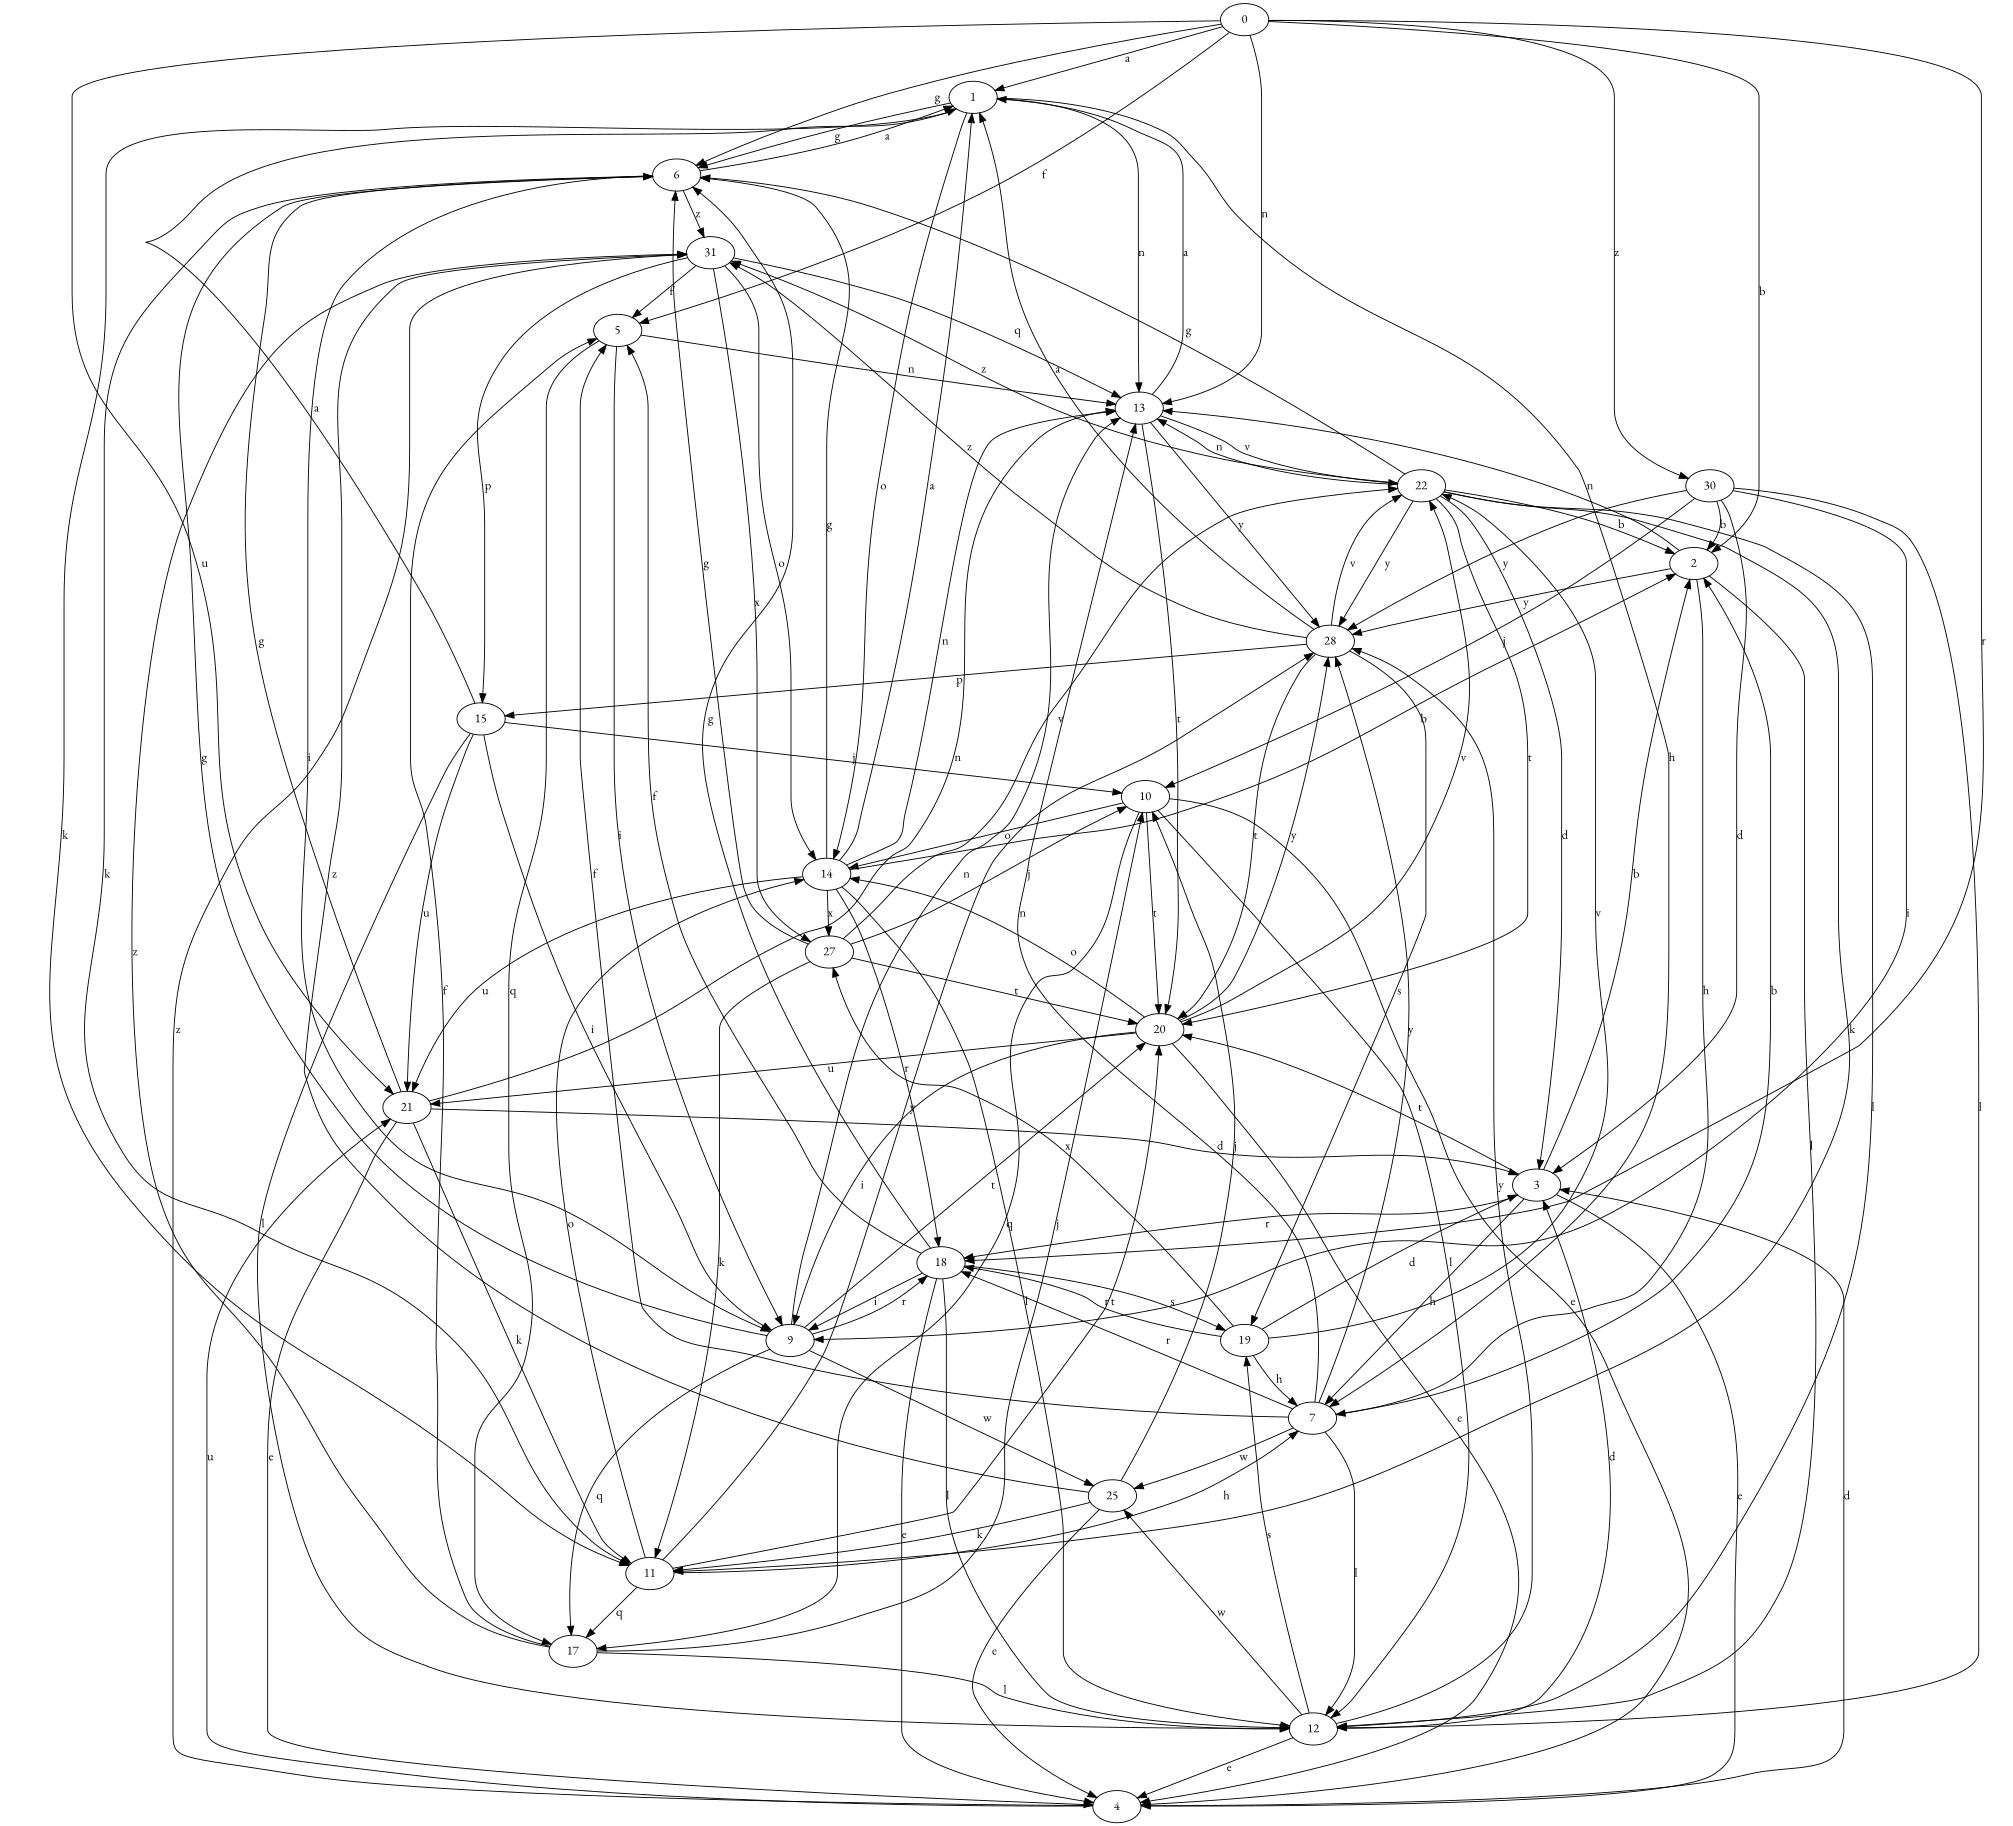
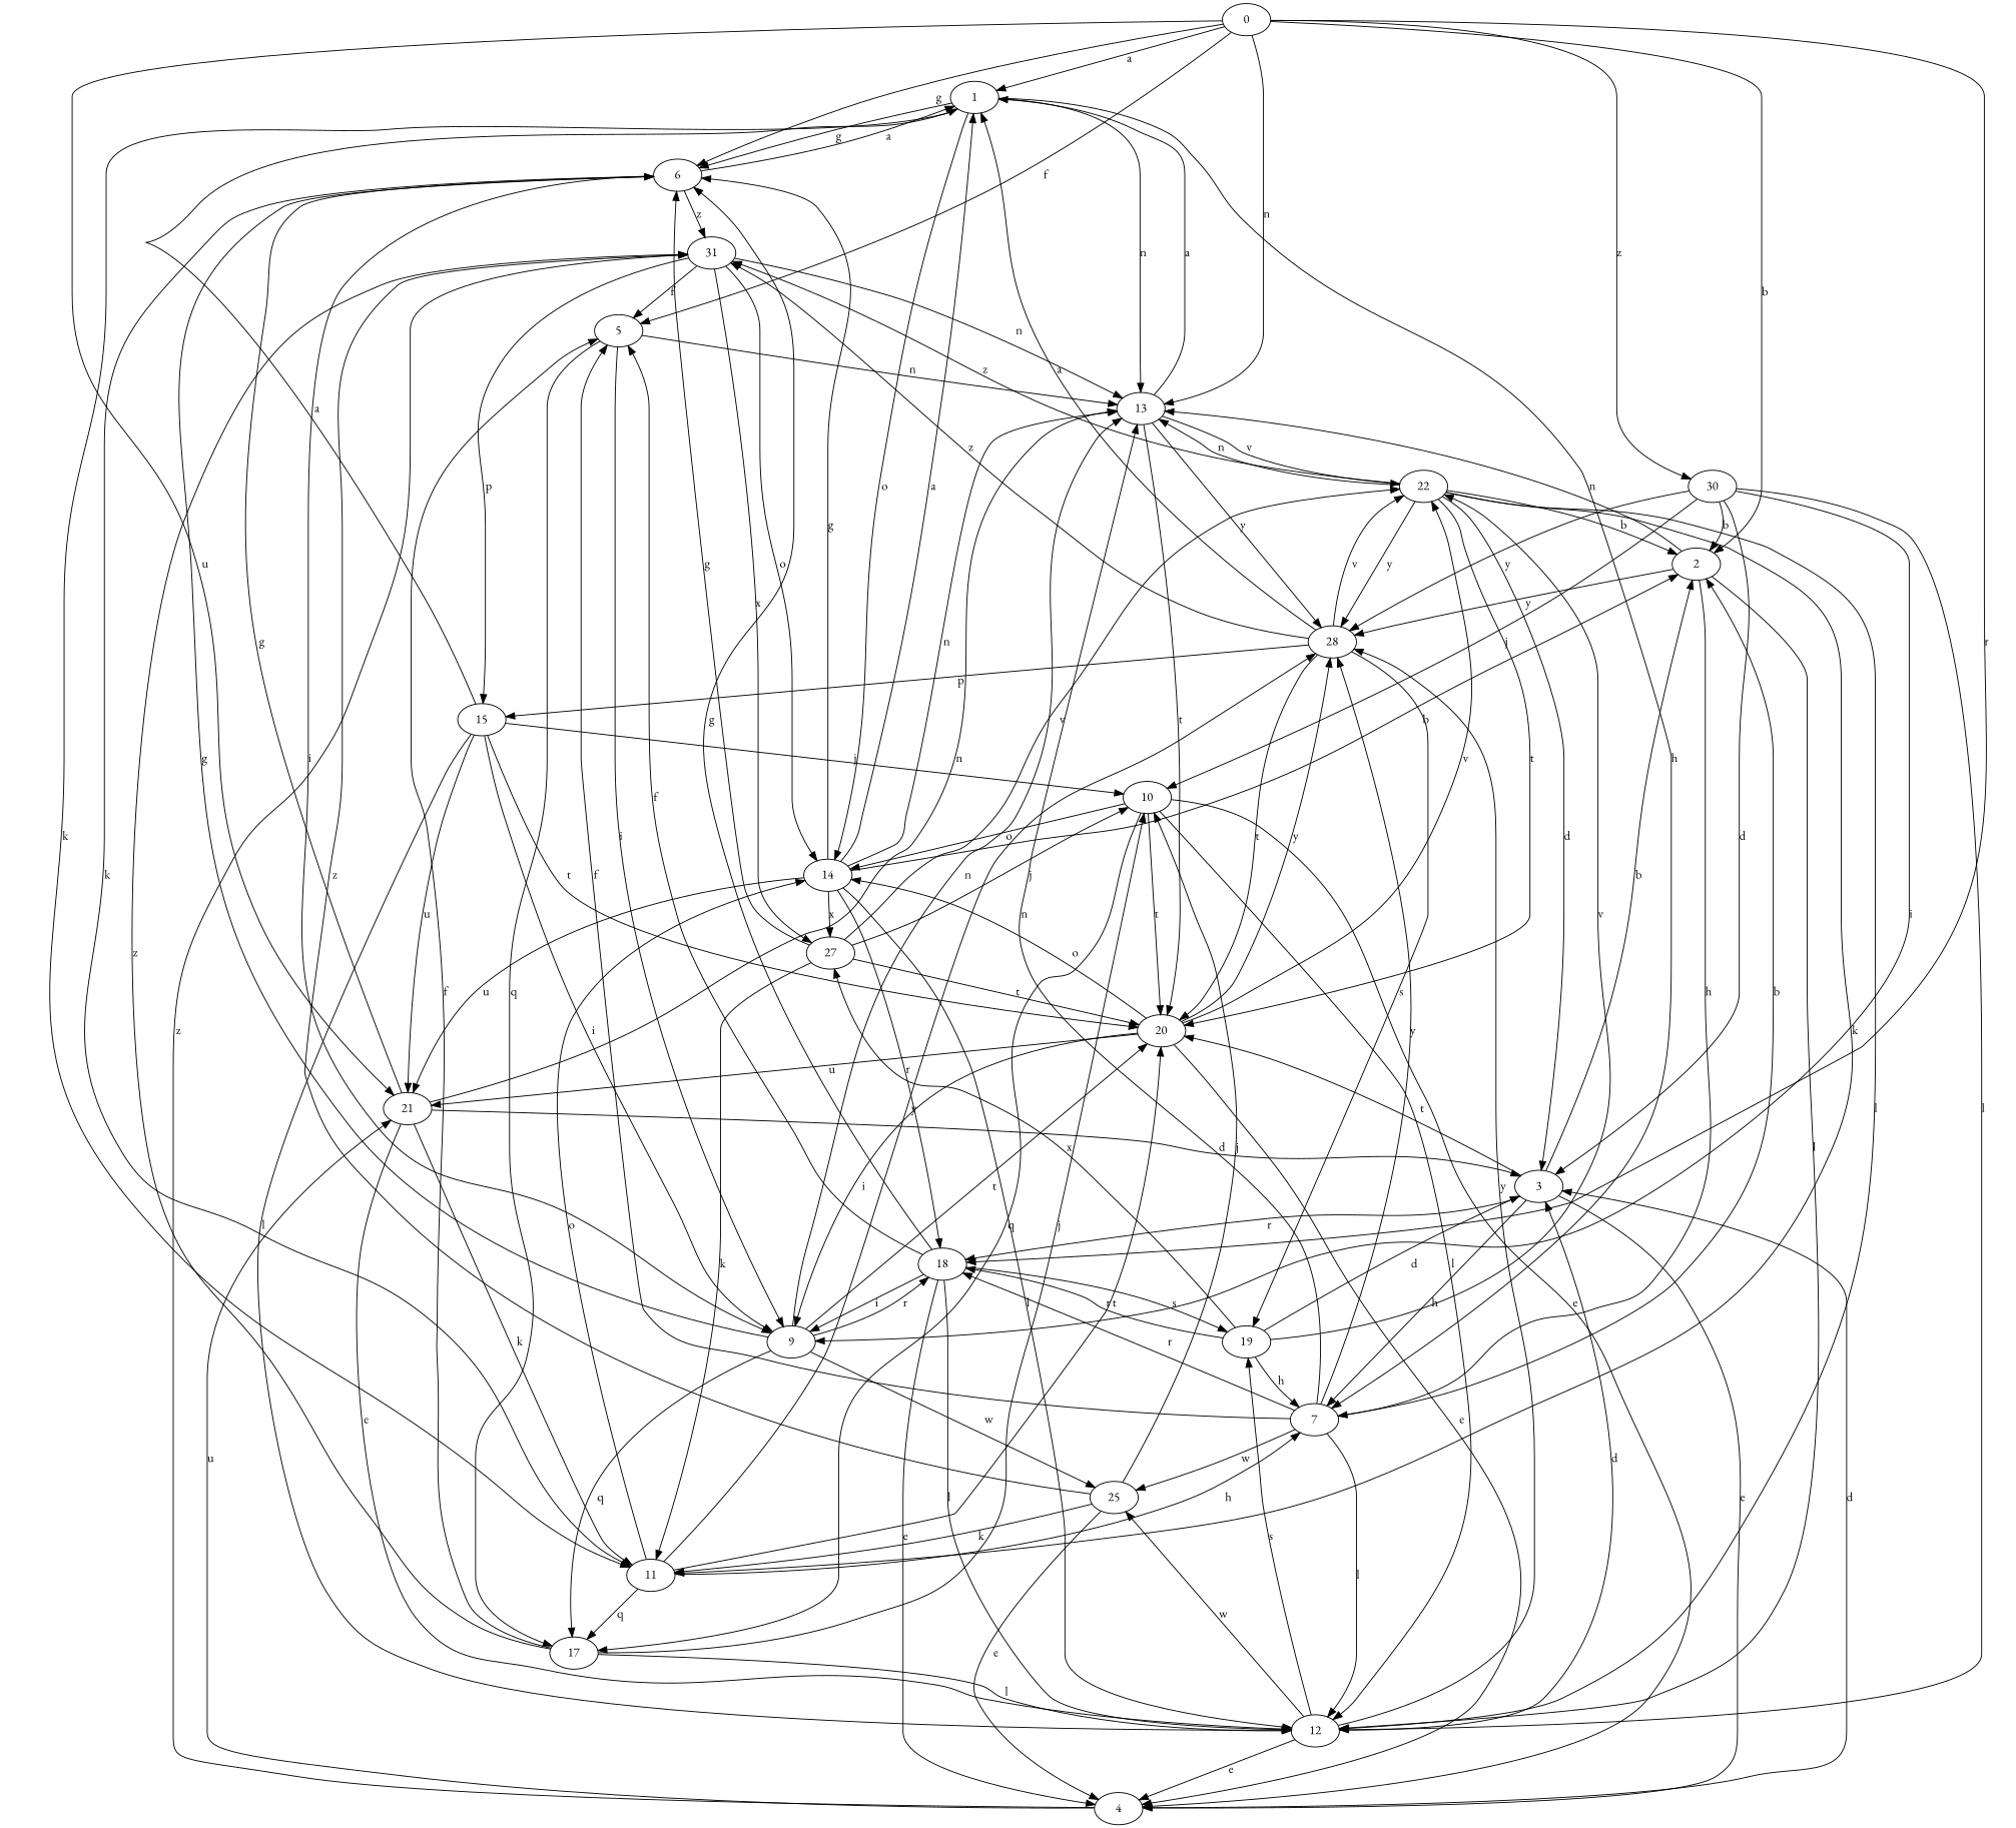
  strict digraph {
    fontname="EB Garamond"
    node [fontname="EB Garamond"]
    edge [fontname="EB Garamond"]
    0
    1
    2
    5
    6
    13
    18
    21
    30
    7
    11
    14
    12
    28
    9
    17
    31
    20
    22
    4
    19
    3
    10
    25
    27
    15
    0 -> 1 [label=a]
    0 -> 2 [label=b]
    0 -> 5 [label=f]
    0 -> 6 [label=g]
    0 -> 13 [label=n]
    0 -> 18 [label=r]
    0 -> 21 [label=u]
    0 -> 30 [label=z]
    1 -> 6 [label=g]
    1 -> 13 [label=n]
    1 -> 7 [label=h]
    1 -> 11 [label=k]
    1 -> 14 [label=o]
    2 -> 13 [label=n]
    2 -> 7 [label=h]
    2 -> 12 [label=l]
    2 -> 28 [label=y]
    5 -> 13 [label=n]
    5 -> 9 [label=i]
    5 -> 17 [label=q]
    6 -> 1 [label=a]
    6 -> 11 [label=k]
    6 -> 9 [label=i]
    6 -> 31 [label=z]
    13 -> 1 [label=a]
    13 -> 28 [label=y]
    13 -> 20 [label=t]
    13 -> 22 [label=v]
    18 -> 5 [label=f]
    18 -> 6 [label=g]
    18 -> 12 [label=l]
    18 -> 9 [label=i]
    18 -> 4 [label=e]
    18 -> 19 [label=s]
    21 -> 6 [label=g]
    21 -> 13 [label=n]
    21 -> 11 [label=k]
-   21 -> 4 [label=e]
+   21 -> 12 [label=e]
    21 -> 3 [label=d]
    30 -> 2 [label=b]
    30 -> 12 [label=l]
    30 -> 28 [label=y]
    30 -> 9 [label=i]
    30 -> 3 [label=d]
    30 -> 10 [label=j]
    7 -> 2 [label=b]
    7 -> 5 [label=f]
    7 -> 13 [label=n]
    7 -> 18 [label=r]
    7 -> 12 [label=l]
    7 -> 28 [label=y]
    7 -> 25 [label=w]
    11 -> 7 [label=h]
    11 -> 14 [label=o]
    11 -> 28 [label=y]
    11 -> 17 [label=q]
    11 -> 20 [label=t]
    14 -> 1 [label=a]
    14 -> 2 [label=b]
    14 -> 6 [label=g]
    14 -> 13 [label=n]
    14 -> 18 [label=r]
    14 -> 21 [label=u]
    14 -> 12 [label=l]
    14 -> 27 [label=x]
    12 -> 28 [label=y]
    12 -> 4 [label=e]
    12 -> 19 [label=s]
    12 -> 3 [label=d]
    12 -> 25 [label=w]
    28 -> 1 [label=a]
    28 -> 31 [label=z]
    28 -> 20 [label=t]
    28 -> 22 [label=v]
    28 -> 19 [label=s]
    28 -> 15 [label=p]
    9 -> 6 [label=g]
    9 -> 13 [label=n]
    9 -> 18 [label=r]
    9 -> 17 [label=q]
    9 -> 20 [label=t]
    9 -> 25 [label=w]
    17 -> 5 [label=f]
    17 -> 12 [label=l]
    17 -> 31 [label=z]
    17 -> 10 [label=j]
    31 -> 5 [label=f]
-   31 -> 13 [label=q]
+   31 -> 13 [label=n]
    31 -> 14 [label=o]
    31 -> 27 [label=x]
    31 -> 15 [label=p]
    20 -> 21 [label=u]
    20 -> 14 [label=o]
    20 -> 28 [label=y]
    20 -> 9 [label=i]
    20 -> 22 [label=v]
    20 -> 4 [label=e]
    22 -> 2 [label=b]
-   22 -> 6 [label=g]
    22 -> 13 [label=n]
    22 -> 11 [label=k]
    22 -> 12 [label=l]
    22 -> 28 [label=y]
    22 -> 31 [label=z]
    22 -> 20 [label=t]
    22 -> 3 [label=d]
    4 -> 21 [label=u]
    4 -> 31 [label=z]
    4 -> 3 [label=d]
    19 -> 18 [label=r]
    19 -> 7 [label=h]
    19 -> 22 [label=v]
    19 -> 3 [label=d]
    19 -> 27 [label=x]
    3 -> 2 [label=b]
    3 -> 18 [label=r]
    3 -> 7 [label=h]
    3 -> 20 [label=t]
    3 -> 4 [label=e]
    10 -> 14 [label=o]
    10 -> 12 [label=l]
    10 -> 17 [label=q]
    10 -> 20 [label=t]
    10 -> 4 [label=e]
    25 -> 11 [label=k]
    25 -> 31 [label=z]
    25 -> 4 [label=e]
    25 -> 10 [label=j]
    27 -> 6 [label=g]
    27 -> 11 [label=k]
    27 -> 20 [label=t]
    27 -> 22 [label=v]
    27 -> 10 [label=j]
    15 -> 1 [label=a]
    15 -> 21 [label=u]
    15 -> 12 [label=l]
    15 -> 9 [label=i]
+   15 -> 20 [label=t]
    15 -> 10 [label=j]
  }
